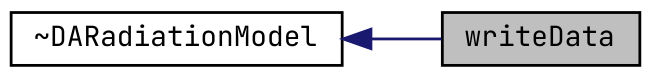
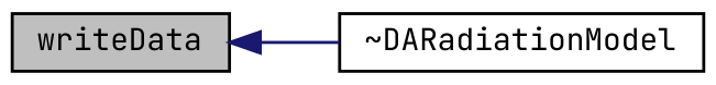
  digraph {
    rankdir=LR
    fontname="JetBrains Mono"
    node [color=black fontname="JetBrains Mono" fontsize=10 shape=record]
    n1 [fillcolor=grey75 fontcolor=black height=0.2 label=writeData style=filled width=0.4]
    n2 [height=0.2 label="~DARadiationModel" width=0.4]
-   n2 -> n1 [color=midnightblue dir=back fontname="JetBrains Mono" fontsize=10 labelfontname=Helvetica labelfontsize=10 style=solid]
+   n1 -> n2 [color=midnightblue dir=back fontname="JetBrains Mono" fontsize=10 labelfontname=Helvetica labelfontsize=10 style=solid]
  }
